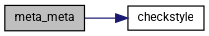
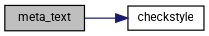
  digraph {
    rankdir=LR
    fontname=Roboto
    node [color=black fontname=Roboto fontsize=10 shape=record style=filled]
-   n1 [fillcolor=grey75 fontcolor=black height=0.2 label=meta_meta width=0.4]
+   n1 [fillcolor=grey75 fontcolor=black height=0.2 label=meta_text width=0.4]
    n2 [fillcolor=white height=0.2 label=checkstyle width=0.4]
    n1 -> n2 [color=midnightblue fontname=Roboto fontsize=10 labelfontname=Helvetica labelfontsize=10 style=solid]
  }
